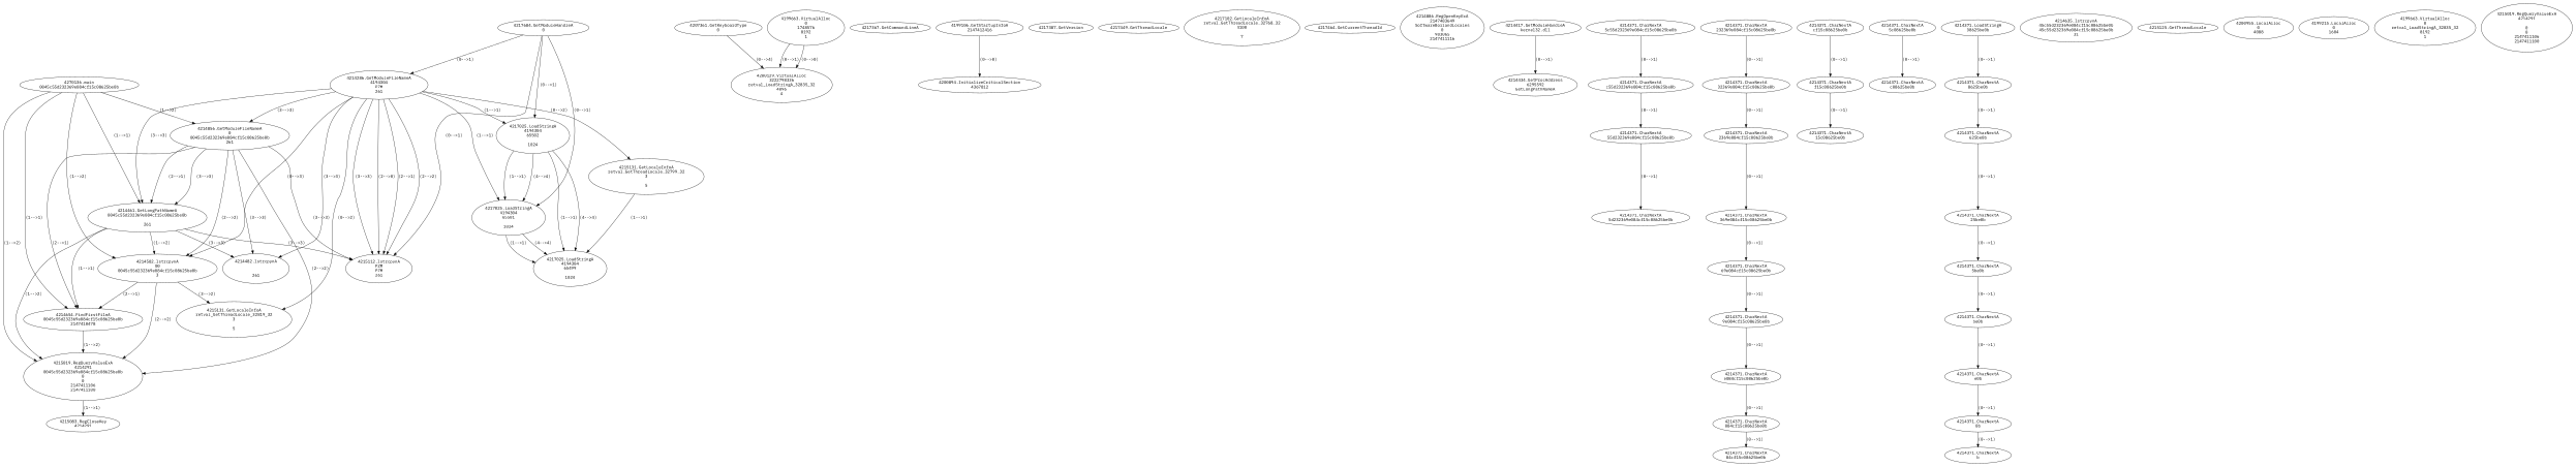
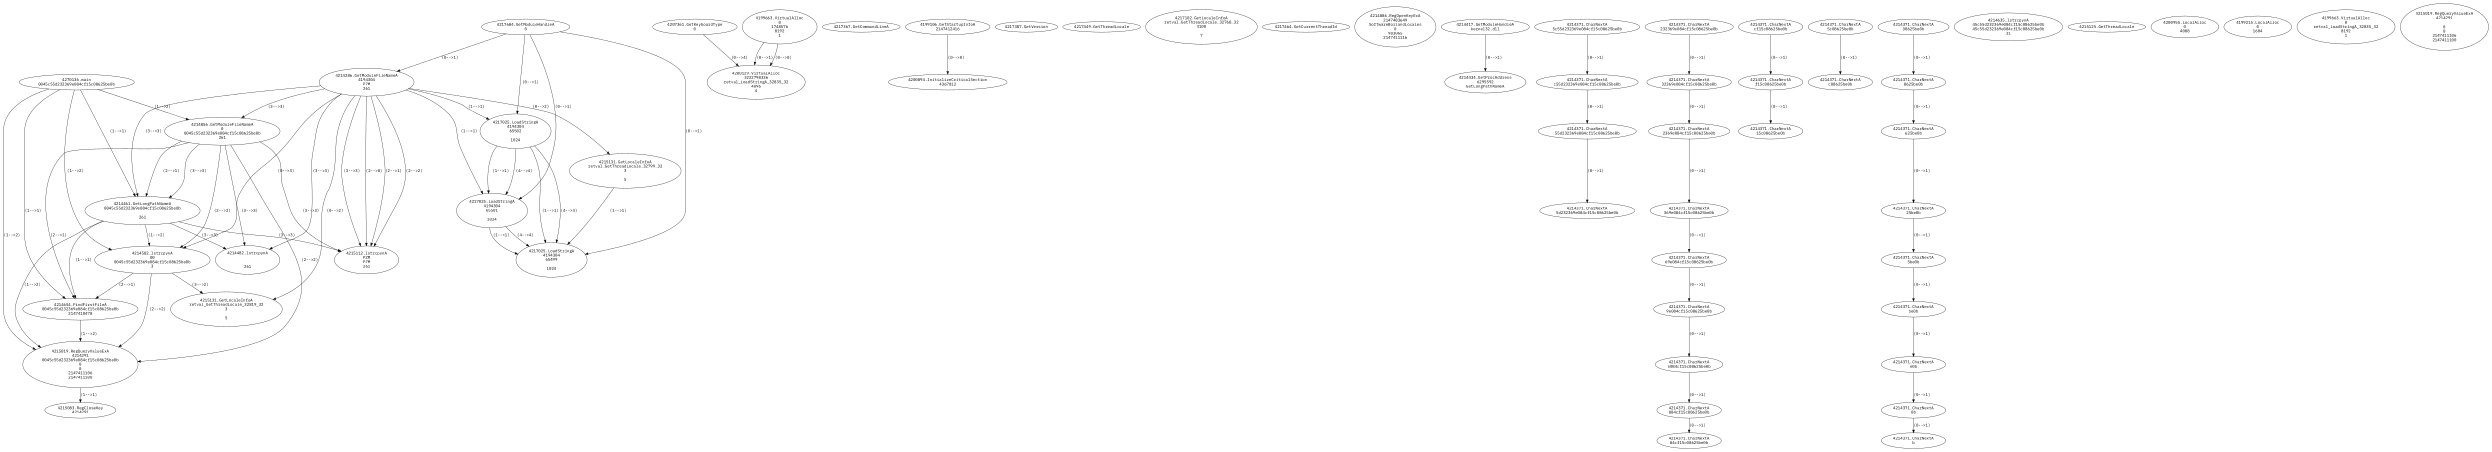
  digraph {
    fontname="IBM Plex Mono"
    node [fontname="IBM Plex Mono"]
    edge [fontname="IBM Plex Mono"]
    n1 [label="4270136.main\n0045c55d232369e084cf15c08625be0b"]
    n2 [label="4214856.GetModuleFileNameA\n0\n0045c55d232369e084cf15c08625be0b\n261"]
    n3 [label="4214461.GetLongPathNameA\n0045c55d232369e084cf15c08625be0b\n\n261"]
    n4 [label="4214582.lstrcpynA\n00\n0045c55d232369e084cf15c08625be0b\n3"]
    n5 [label="4214654.FindFirstFileA\n0045c55d232369e084cf15c08625be0b\n2147410478"]
    n6 [label="4215019.RegQueryValueExA\n4214291\n0045c55d232369e084cf15c08625be0b\n0\n0\n2147411106\n2147411100"]
    n7 [label="4215112.lstrcpynA\nPZM\nPZM\n261"]
    n8 [label="4214482.lstrcpynA\n\n\n261"]
    n9 [label="4215131.GetLocaleInfoA\nretval_GetThreadLocale_32819_32\n3\n\n5"]
    n10 [label="4215083.RegCloseKey\n4214291"]
    n11 [label="4217684.GetModuleHandleA\n0"]
    n12 [label="4214286.GetModuleFileNameA\n4194304\nPZM\n261"]
    n13 [label="4217025.LoadStringA\n4194304\n65502\n\n1024"]
    n14 [label="4217025.LoadStringA\n4194304\n65501\n\n1024"]
    n15 [label="4217025.LoadStringA\n4194304\n65499\n\n1024"]
    n16 [label="4215131.GetLocaleInfoA\nretval_GetThreadLocale_32799_32\n3\n\n5"]
    n17 [label="4207361.GetKeyboardType\n0"]
    n18 [label="4200129.VirtualAlloc\n3222798336\nretval_LoadStringA_32835_32\n4096\n4"]
    n19 [label="4217367.GetCommandLineA\n"]
    n20 [label="4199106.GetStartupInfoA\n2147412416"]
    n21 [label="4200894.InitializeCriticalSection\n4367812"]
    n22 [label="4217387.GetVersion\n"]
    n23 [label="4217449.GetThreadLocale\n"]
    n24 [label="4217102.GetLocaleInfoA\nretval_GetThreadLocale_32768_32\n4100\n\n7"]
    n25 [label="4217464.GetCurrentThreadId\n"]
    n26 [label="4214886.RegOpenKeyExA\n2147483649\nSoftware\Borland\Locales\n0\n983065\n2147411116"]
    n27 [label="4214417.GetModuleHandleA\nkernel32.dll"]
    n28 [label="4214434.GetProcAddress\n6295592\nGetLongPathNameA"]
    n29 [label="4214371.CharNextA\n5c55d232369e084cf15c08625be0b"]
    n30 [label="4214371.CharNextA\nc55d232369e084cf15c08625be0b"]
    n31 [label="4214371.CharNextA\n55d232369e084cf15c08625be0b"]
    n32 [label="4214371.CharNextA\n5d232369e084cf15c08625be0b"]
    n33 [label="4214371.CharNextA\n232369e084cf15c08625be0b"]
    n34 [label="4214371.CharNextA\n32369e084cf15c08625be0b"]
    n35 [label="4214371.CharNextA\n2369e084cf15c08625be0b"]
    n36 [label="4214371.CharNextA\n369e084cf15c08625be0b"]
    n37 [label="4214371.CharNextA\n69e084cf15c08625be0b"]
    n38 [label="4214371.CharNextA\n9e084cf15c08625be0b"]
    n39 [label="4214371.CharNextA\ne084cf15c08625be0b"]
    n40 [label="4214371.CharNextA\n084cf15c08625be0b"]
    n41 [label="4214371.CharNextA\n84cf15c08625be0b"]
    n42 [label="4214371.CharNextA\ncf15c08625be0b"]
    n43 [label="4214371.CharNextA\nf15c08625be0b"]
    n44 [label="4214371.CharNextA\n15c08625be0b"]
    n45 [label="4214371.CharNextA\n5c08625be0b"]
    n46 [label="4214371.CharNextA\nc08625be0b"]
-   n47 [label="4214371.LoadStringA\n08625be0b"]
+   n47 [label="4214371.CharNextA\n08625be0b"]
    n48 [label="4214371.CharNextA\n8625be0b"]
    n49 [label="4214371.CharNextA\n625be0b"]
    n50 [label="4214371.CharNextA\n25be0b"]
    n51 [label="4214371.CharNextA\n5be0b"]
    n52 [label="4214371.CharNextA\nbe0b"]
    n53 [label="4214371.CharNextA\ne0b"]
    n54 [label="4214371.CharNextA\n0b"]
    n55 [label="4214371.CharNextA\nb"]
    n56 [label="4214635.lstrcpynA\n45c55d232369e084cf15c08625be0b\n45c55d232369e084cf15c08625be0b\n31"]
    n57 [label="4215125.GetThreadLocale\n"]
    n58 [label="4200955.LocalAlloc\n0\n4088"]
    n59 [label="4199663.VirtualAlloc\n0\n1748576\n8192\n1"]
    n60 [label="4199215.LocalAlloc\n0\n1604"]
    n61 [label="4199663.VirtualAlloc\n0\nretval_LoadStringA_32835_32\n8192\n1"]
    n62 [label="4215019.RegQueryValueExA\n4214291\n\n0\n0\n2147411106\n2147411100"]
    n1 -> n2 [label="(1-->2)"]
    n1 -> n3 [label="(1-->1)"]
    n1 -> n4 [label="(1-->2)"]
    n1 -> n5 [label="(1-->1)"]
    n1 -> n6 [label="(1-->2)"]
    n2 -> n3 [label="(2-->1)"]
    n2 -> n3 [label="(3-->3)"]
    n2 -> n4 [label="(2-->2)"]
    n2 -> n5 [label="(2-->1)"]
    n2 -> n6 [label="(2-->2)"]
    n2 -> n7 [label="(3-->3)"]
    n2 -> n8 [label="(3-->3)"]
    n3 -> n4 [label="(1-->2)"]
    n3 -> n5 [label="(1-->1)"]
    n3 -> n6 [label="(1-->2)"]
    n3 -> n7 [label="(3-->3)"]
    n3 -> n8 [label="(3-->3)"]
    n4 -> n5 [label="(2-->1)"]
    n4 -> n6 [label="(2-->2)"]
    n4 -> n9 [label="(3-->2)"]
    n5 -> n6 [label="(1-->2)"]
    n6 -> n10 [label="(1-->1)"]
    n11 -> n12 [label="(0-->1)"]
    n11 -> n13 [label="(0-->1)"]
    n11 -> n14 [label="(0-->1)"]
-   n11 -> n7 [label="(0-->1)"]
+   n11 -> n15 [label="(0-->1)"]
    n12 -> n2 [label="(3-->3)"]
    n12 -> n3 [label="(3-->3)"]
    n12 -> n4 [label="(0-->3)"]
    n12 -> n7 [label="(2-->1)"]
    n12 -> n7 [label="(2-->2)"]
    n12 -> n7 [label="(3-->3)"]
    n12 -> n7 [label="(2-->0)"]
    n12 -> n8 [label="(3-->3)"]
    n12 -> n9 [label="(0-->2)"]
    n12 -> n13 [label="(1-->1)"]
    n12 -> n14 [label="(1-->1)"]
    n12 -> n16 [label="(0-->2)"]
    n13 -> n14 [label="(1-->1)"]
    n13 -> n14 [label="(4-->4)"]
    n13 -> n15 [label="(1-->1)"]
    n13 -> n15 [label="(4-->4)"]
    n14 -> n15 [label="(1-->1)"]
    n14 -> n15 [label="(4-->4)"]
    n16 -> n15 [label="(1-->1)"]
    n17 -> n18 [label="(0-->4)"]
    n20 -> n21 [label="(0-->0)"]
    n27 -> n28 [label="(0-->1)"]
    n29 -> n30 [label="(0-->1)"]
    n30 -> n31 [label="(0-->1)"]
    n31 -> n32 [label="(0-->1)"]
    n33 -> n34 [label="(0-->1)"]
    n34 -> n35 [label="(0-->1)"]
    n35 -> n36 [label="(0-->1)"]
    n36 -> n37 [label="(0-->1)"]
    n37 -> n38 [label="(0-->1)"]
    n38 -> n39 [label="(0-->1)"]
    n39 -> n40 [label="(0-->1)"]
    n40 -> n41 [label="(0-->1)"]
    n42 -> n43 [label="(0-->1)"]
    n43 -> n44 [label="(0-->1)"]
    n45 -> n46 [label="(0-->1)"]
    n47 -> n48 [label="(0-->1)"]
    n48 -> n49 [label="(0-->1)"]
    n49 -> n50 [label="(0-->1)"]
    n50 -> n51 [label="(0-->1)"]
    n51 -> n52 [label="(0-->1)"]
    n52 -> n53 [label="(0-->1)"]
    n53 -> n54 [label="(0-->1)"]
    n54 -> n55 [label="(0-->1)"]
    n59 -> n18 [label="(0-->1)"]
    n59 -> n18 [label="(0-->0)"]
  }
